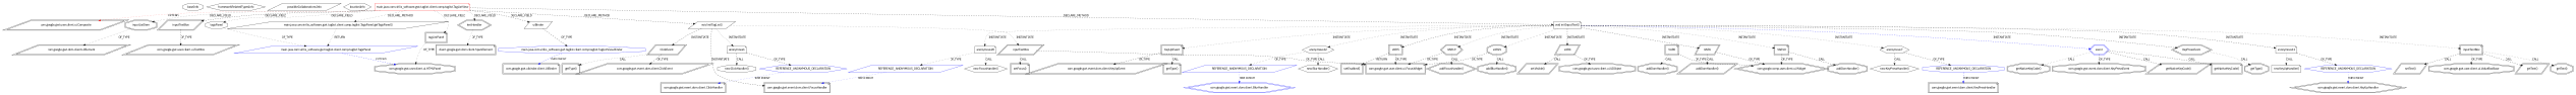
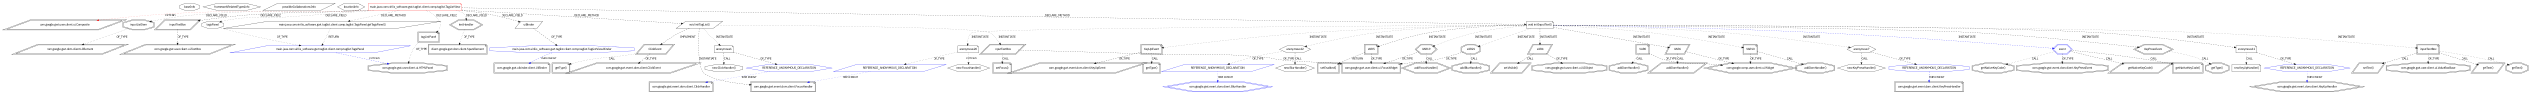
  digraph {
    fontname="IBM Plex Sans"
    node [fontname="IBM Plex Sans" shape=note isFrameworkType=true vertexType=VARIABLE_EXPRESION peripheries=2]
    edge [fontname="IBM Plex Sans" style=dashed]
    baseInfo [category=extension_graph graphId=1038 isAnonymous=false possibleRelation=true shape=octagon isFrameworkType="" vertexType="" peripheries=""]
    frameworkRelatedTypesInfo [0="com.google.gwt.user.client.ui.Composite" shape=hexagon isFrameworkType="" vertexType="" peripheries=""]
    possibleCollaborationsInfo [0="1038~FIELD_DECLARATION-~com.google.gwt.user.client.ui.Composite ~com.google.gwt.uibinder.client.UiBinder ~false~false" 1="1038~CLIENT_METHOD_DECLARATION-RETURN_TYPE-FIELD_DECLARATION-~com.google.gwt.user.client.ui.Composite ~com.google.gwt.user.client.ui.HTMLPanel ~false~false" 2="1038~CLIENT_METHOD_DECLARATION-INSTANTIATION-~com.google.gwt.user.client.ui.Composite ~com.google.gwt.event.dom.client.KeyPressHandler ~false~true" 3="1038~CLIENT_METHOD_DECLARATION-INSTANTIATION-~com.google.gwt.user.client.ui.Composite ~com.google.gwt.event.dom.client.FocusHandler ~false~true" 4="1038~CLIENT_METHOD_DECLARATION-INSTANTIATION-~com.google.gwt.user.client.ui.Composite ~com.google.gwt.event.dom.client.KeyUpHandler ~false~true" 5="1038~CLIENT_METHOD_DECLARATION-INSTANTIATION-~com.google.gwt.user.client.ui.Composite ~com.google.gwt.event.dom.client.ClickHandler ~false~true" 6="1038~CLIENT_METHOD_DECLARATION-INSTANTIATION-~com.google.gwt.user.client.ui.Composite ~com.google.gwt.event.dom.client.BlurHandler ~false~true" shape=parallelogram isFrameworkType="" vertexType="" peripheries=""]
    locationInfo [contextSignature=TagListView filePath="/cbopp-gwt-taglist/gwt-taglist-master/src/main/java/com/virilis_software/gwt/taglist/client/comp/taglist/TagListView.java" graphId=1038 projectName="cbopp-gwt-taglist" shape=hexagon isFrameworkType="" vertexType="" peripheries=""]
    n5 [color=red isFrameworkType=false label="main.java.com.virilis_software.gwt.taglist.client.comp.taglist.TagListView" vertexType=ROOT_CLIENT_CLASS_DECLARATION peripheries=""]
    n6 [label="com.google.gwt.user.client.ui.Composite" shape=parallelogram vertexType=FRAMEWORK_CLASS_TYPE]
    n7 [label=inputListItem shape=octagon vertexType=FIELD_DECLARATION]
    n8 [label=inputTextBox shape=parallelogram vertexType=FIELD_DECLARATION]
    n9 [label=tagListPanel vertexType=FIELD_DECLARATION]
    n10 [isFrameworkType=false label=tagsPanel shape=octagon vertexType=FIELD_DECLARATION peripheries=""]
    n11 [label=textHandler shape=hexagon vertexType=FIELD_DECLARATION]
    n12 [isFrameworkType=false label=uiBinder shape=parallelogram vertexType=FIELD_DECLARATION peripheries=""]
    n13 [isFrameworkType=false label="main.java.com.virilis_software.gwt.taglist.client.comp.taglist.TagsPanel getTagsPanel()" shape=parallelogram vertexType=CLIENT_METHOD_DECLARATION peripheries=""]
    n14 [isFrameworkType=false label="void initTagList()" shape=parallelogram vertexType=CLIENT_METHOD_DECLARATION peripheries=""]
    n15 [isFrameworkType=false label="void initInputText()" vertexType=CLIENT_METHOD_DECLARATION peripheries=""]
    n16 [label="com.google.gwt.dom.client.LIElement" shape=parallelogram vertexType=FRAMEWORK_CLASS_TYPE]
    n17 [label="com.google.gwt.user.client.ui.TextBox" shape=parallelogram vertexType=FRAMEWORK_CLASS_TYPE]
    n18 [label="com.google.gwt.user.client.ui.HTMLPanel" shape=octagon vertexType=FRAMEWORK_CLASS_TYPE]
    n19 [color=blue isFrameworkType=false label="main.java.com.virilis_software.gwt.taglist.client.comp.taglist.TagsPanel" shape=parallelogram vertexType=REFERENCE_CLIENT_CLASS_DECLARATION peripheries=""]
    n20 [label="client.google.gwt.dom.client.SpanElement" vertexType=FRAMEWORK_CLASS_TYPE]
    n21 [color=blue isFrameworkType=false label="main.java.com.virilis_software.gwt.taglist.client.comp.taglist.TagListView.Binder" shape=octagon vertexType=REFERENCE_CLIENT_CLASS_DECLARATION peripheries=""]
    n22 [isFrameworkType=false label=anonymous1 peripheries=""]
    n23 [label=inputTextBox shape=parallelogram]
    n24 [label=ClickEvent shape=parallelogram]
    n25 [label="com.google.gwt.event.dom.client.FocusHandler" vertexType=FRAMEWORK_INTERFACE_TYPE]
    n26 [label=VAR4 shape=parallelogram]
    n27 [label=VAR5]
    n28 [label=VAR6 shape=parallelogram]
    n29 [isFrameworkType=false label=anonymous7 shape=hexagon peripheries=""]
    n30 [color=blue label=event shape=hexagon]
    n31 [label=KeyPressEvent shape=hexagon]
    n32 [label=VAR10]
    n33 [isFrameworkType=false label=anonymous11 peripheries=""]
    n34 [label=inputTextBox]
    n35 [label=KeyUpEvent]
    n36 [label=VAR19 shape=hexagon]
    n37 [isFrameworkType=false label=anonymous20 peripheries=""]
    n38 [label=VAR21 shape=octagon]
    n39 [isFrameworkType=false label=anonymous22 shape=hexagon peripheries=""]
    n40 [label="com.google.gwt.uibinder.client.UiBinder" vertexType=FRAMEWORK_INTERFACE_TYPE]
    n41 [label=VAR0]
    n42 [label="com.google.comp.user.client.ui.Widget" shape=hexagon vertexType=FRAMEWORK_CLASS_TYPE]
    n43 [label="addDomHandler()" shape=octagon vertexType=INSIDE_CALL]
    n44 [color=blue isFrameworkType=false label=REFERENCE_ANONYMOUS_DECLARATION shape=hexagon vertexType=REFERENCE_ANONYMOUS_DECLARATION peripheries=""]
    n45 [isFrameworkType=false label="new ClickHandler()" shape=octagon vertexType=CONSTRUCTOR_CALL peripheries=""]
    n46 [label="com.google.gwt.user.client.ui.FocusWidget" vertexType=FRAMEWORK_CLASS_TYPE]
    n47 [label="setFocus()" vertexType=INSIDE_CALL]
    n48 [label="com.google.gwt.event.dom.client.ClickEvent" shape=parallelogram vertexType=FRAMEWORK_CLASS_TYPE]
    n49 [label="getType()" vertexType=INSIDE_CALL]
    n50 [label="com.google.gwt.event.dom.client.ClickHandler" vertexType=FRAMEWORK_INTERFACE_TYPE]
    n51 [label="com.google.gwt.user.client.ui.UIObject" shape=octagon vertexType=FRAMEWORK_CLASS_TYPE]
    n52 [label="setVisible()" shape=parallelogram vertexType=INSIDE_CALL]
    n53 [label="setEnabled()" vertexType=INSIDE_CALL]
    n54 [label="addDomHandler()" shape=parallelogram vertexType=INSIDE_CALL]
    n55 [color=blue isFrameworkType=false label=REFERENCE_ANONYMOUS_DECLARATION shape=octagon vertexType=REFERENCE_ANONYMOUS_DECLARATION peripheries=""]
    n56 [isFrameworkType=false label="new KeyPressHandler()" shape=hexagon vertexType=CONSTRUCTOR_CALL peripheries=""]
    n57 [label="com.google.gwt.event.dom.client.KeyPressEvent" shape=octagon vertexType=FRAMEWORK_CLASS_TYPE]
    n58 [label="getNativeKeyCode()" shape=parallelogram vertexType=INSIDE_CALL]
    n59 [label="getNativeKeyCode()" vertexType=INSIDE_CALL]
    n60 [label="getNativeKeyCode()" shape=octagon vertexType=INSIDE_CALL]
    n61 [label="getType()" shape=octagon vertexType=INSIDE_CALL]
    n62 [label="addDomHandler()" shape=octagon vertexType=INSIDE_CALL]
    n63 [color=blue isFrameworkType=false label=REFERENCE_ANONYMOUS_DECLARATION shape=hexagon vertexType=REFERENCE_ANONYMOUS_DECLARATION peripheries=""]
    n64 [isFrameworkType=false label="new KeyUpHandler()" vertexType=CONSTRUCTOR_CALL peripheries=""]
    n65 [label="com.google.gwt.user.client.ui.ValueBoxBase" shape=octagon vertexType=FRAMEWORK_CLASS_TYPE]
    n66 [label="getText()" shape=parallelogram vertexType=INSIDE_CALL]
    n67 [label="getText()" shape=octagon vertexType=INSIDE_CALL]
    n68 [label="setText()" shape=parallelogram vertexType=INSIDE_CALL]
    n69 [label="com.google.gwt.event.dom.client.KeyUpEvent" shape=parallelogram vertexType=FRAMEWORK_CLASS_TYPE]
    n70 [label="getType()" vertexType=INSIDE_CALL]
    n71 [label="addFocusHandler()" shape=hexagon vertexType=INSIDE_CALL]
    n72 [color=blue isFrameworkType=false label=REFERENCE_ANONYMOUS_DECLARATION shape=parallelogram vertexType=REFERENCE_ANONYMOUS_DECLARATION peripheries=""]
    n73 [isFrameworkType=false label="new FocusHandler()" shape=hexagon vertexType=CONSTRUCTOR_CALL peripheries=""]
    n74 [label="addBlurHandler()" shape=octagon vertexType=INSIDE_CALL]
    n75 [color=blue isFrameworkType=false label=REFERENCE_ANONYMOUS_DECLARATION shape=parallelogram vertexType=REFERENCE_ANONYMOUS_DECLARATION peripheries=""]
    n76 [isFrameworkType=false label="new BlurHandler()" shape=hexagon vertexType=CONSTRUCTOR_CALL peripheries=""]
    n77 [label="com.google.gwt.event.dom.client.KeyPressHandler" vertexType=FRAMEWORK_INTERFACE_TYPE]
    n78 [label="com.google.gwt.event.dom.client.KeyUpHandler" shape=hexagon vertexType=FRAMEWORK_INTERFACE_TYPE]
    n79 [color=blue label="com.google.gwt.event.dom.client.BlurHandler" shape=hexagon vertexType=FRAMEWORK_INTERFACE_TYPE]
    n5 -> n6 [color=red label=EXTEND style=dotted]
    n5 -> n7 [label=DECLARE_FIELD style=dotted]
    n5 -> n8 [label=DECLARE_FIELD]
    n5 -> n9 [label=DECLARE_FIELD style=dotted]
    n5 -> n10 [label=DECLARE_FIELD style=dotted]
    n5 -> n11 [label=DECLARE_FIELD style=dotted]
    n5 -> n12 [label=DECLARE_FIELD]
    n5 -> n13 [label=DECLARE_METHOD style=dotted]
    n5 -> n14 [label=DECLARE_METHOD]
    n5 -> n15 [label=DECLARE_METHOD]
    n7 -> n16 [label=OF_TYPE style=dotted]
    n8 -> n17 [label=OF_TYPE]
    n9 -> n18 [label=OF_TYPE style=dotted]
    n10 -> n19 [label=OF_TYPE style=dotted]
    n11 -> n20 [label=OF_TYPE style=dotted]
    n12 -> n21 [label=OF_TYPE]
    n13 -> n19 [label=RETURN style=dotted]
    n14 -> n22 [label=INSTANTIATE style=dotted]
    n14 -> n23 [label=INSTANTIATE style=dotted]
-   n14 -> n24 [label=INSTANTIATE]
+   n14 -> n24 [label=IMPLEMENT]
    n14 -> n25 [label=INSTANTIATE]
    n15 -> n26 [label=INSTANTIATE]
    n15 -> n27 [label=INSTANTIATE]
    n15 -> n28 [label=INSTANTIATE]
    n15 -> n29 [label=INSTANTIATE style=dotted]
    n15 -> n30 [color=blue label=INSTANTIATE]
    n15 -> n31 [label=INSTANTIATE]
    n15 -> n32 [label=INSTANTIATE style=dotted]
    n15 -> n33 [label=INSTANTIATE]
    n15 -> n34 [label=INSTANTIATE style=dotted]
    n15 -> n35 [label=INSTANTIATE style=dotted]
    n15 -> n36 [label=INSTANTIATE style=dotted]
    n15 -> n37 [label=INSTANTIATE style=dotted]
    n15 -> n38 [label=INSTANTIATE style=dotted]
    n15 -> n39 [label=INSTANTIATE style=dotted]
    n19 -> n18 [color=blue label=EXTEND]
    n21 -> n40 [color=blue label=IMPLEMENT]
    n22 -> n44 [label=OF_TYPE]
    n22 -> n45 [label=CALL]
    n23 -> n46 [label=OF_TYPE]
    n23 -> n47 [label=CALL style=dotted]
    n24 -> n48 [label=OF_TYPE]
    n24 -> n49 [label=CALL style=dotted]
    n26 -> n51 [label=OF_TYPE]
    n26 -> n52 [label=CALL]
    n27 -> n46 [label=OF_TYPE]
    n27 -> n53 [label=RETURN]
    n28 -> n42 [label=OF_TYPE]
    n28 -> n54 [label=CALL]
    n29 -> n55 [label=OF_TYPE]
    n29 -> n56 [label=CALL]
    n30 -> n57 [label=OF_TYPE]
    n30 -> n58 [label=CALL]
    n30 -> n59 [label=CALL]
    n30 -> n60 [label=CALL style=dotted]
    n31 -> n61 [label=CALL style=dotted]
    n32 -> n42 [label=OF_TYPE]
    n32 -> n62 [label=CALL]
    n33 -> n63 [label=OF_TYPE]
    n33 -> n64 [label=CALL style=dotted]
    n34 -> n65 [label=OF_TYPE style=dotted]
    n34 -> n66 [label=CALL]
    n34 -> n67 [label=CALL style=dotted]
    n34 -> n68 [label=CALL]
    n35 -> n69 [label=OF_TYPE]
    n35 -> n70 [label=CALL style=dotted]
    n36 -> n46 [label=OF_TYPE]
    n36 -> n71 [label=CALL style=dotted]
    n37 -> n72 [label=OF_TYPE style=dotted]
-   n37 -> n73 [label=CALL style=dotted]
+   n37 -> n73 [label=EXTEND style=dotted]
    n38 -> n46 [label=OF_TYPE]
    n38 -> n74 [label=CALL style=dotted]
    n39 -> n75 [label=OF_TYPE style=dotted]
    n39 -> n76 [label=CALL]
    n41 -> n42 [label=OF_TYPE]
    n41 -> n43 [label=CALL style=dotted]
    n44 -> n50 [color=blue label=IMPLEMENT style=dotted]
    n55 -> n77 [color=blue label=IMPLEMENT]
    n63 -> n78 [color=blue label=IMPLEMENT style=dotted]
    n72 -> n25 [color=blue label=IMPLEMENT style=dotted]
    n75 -> n79 [color=blue label=IMPLEMENT style=dotted]
  }
